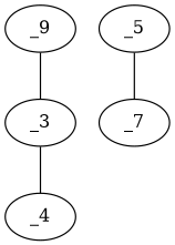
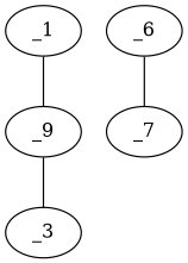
  graph {
    node [charge=0 chem=1 symbol="C  " y=0.25]
    edge [valence=1]
+   _1 [chem=4 symbol="N  " x=2]
    n2 [label=_9 x=2.866 y=-0.25]
    _3 [x=3.7321]
-   _4 [x=4.5981 y=-0.25]
-   _6 [x=6.3301 y=-0.25 label=_5]
+   _6 [x=6.3301 y=-0.25]
    _7 [x=7.1962]
+   _1 -- n2
    n2 -- _3
-   _3 -- _4
    _6 -- _7
  }
